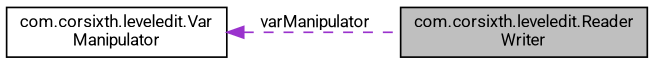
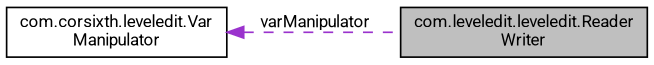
  digraph {
    rankdir=LR
    fontname=Roboto
    node [color=black fontname=Roboto fontsize=10 shape=record style=filled]
-   n1 [fillcolor=grey75 fontcolor=black height=0.2 label="com.corsixth.leveledit.Reader\lWriter" width=0.4]
+   n1 [fillcolor=grey75 fontcolor=black height=0.2 label="com.leveledit.leveledit.Reader\lWriter" width=0.4]
    n2 [fillcolor=white height=0.2 label="com.corsixth.leveledit.Var\lManipulator" width=0.4]
    n2 -> n1 [color=darkorchid3 dir=back fontname=Roboto fontsize=10 label=" varManipulator" labelfontname=Helvetica labelfontsize=10 style=dashed]
  }
